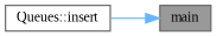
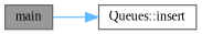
  digraph {
    rankdir=LR
    fontname="Liberation Serif"
    node [fontname="Liberation Serif" fontsize=10 shape=box style=filled]
    n1 [color=gray40 fillcolor=grey60 fontcolor=black height=0.2 label=main width=0.4]
    n2 [color=grey40 fillcolor=white height=0.2 label="Queues::insert" width=0.4]
-   n2 -> n1 [color=steelblue1 fontname="Liberation Serif" fontsize=10 labelfontname=Helvetica labelfontsize=10 style=solid]
+   n1 -> n2 [color=steelblue1 fontname="Liberation Serif" fontsize=10 labelfontname=Helvetica labelfontsize=10 style=solid]
  }
